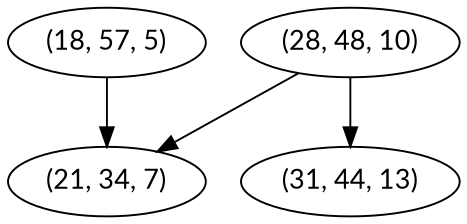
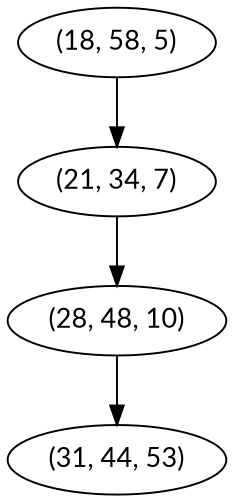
  digraph {
    fontname=Lato
    node [fontname=Lato]
    edge [fontname=Lato]
    n1 [label="(21, 34, 7)"]
-   "(18, 58, 5)" [label="(18, 57, 5)"]
+   "(18, 58, 5)"
    "(28, 48, 10)"
-   "(31, 44, 13)"
-   "(28, 48, 10)" -> n1
+   "(31, 44, 13)" [label="(31, 44, 53)"]
+   n1 -> "(28, 48, 10)"
    "(18, 58, 5)" -> n1
    "(28, 48, 10)" -> "(31, 44, 13)"
  }
